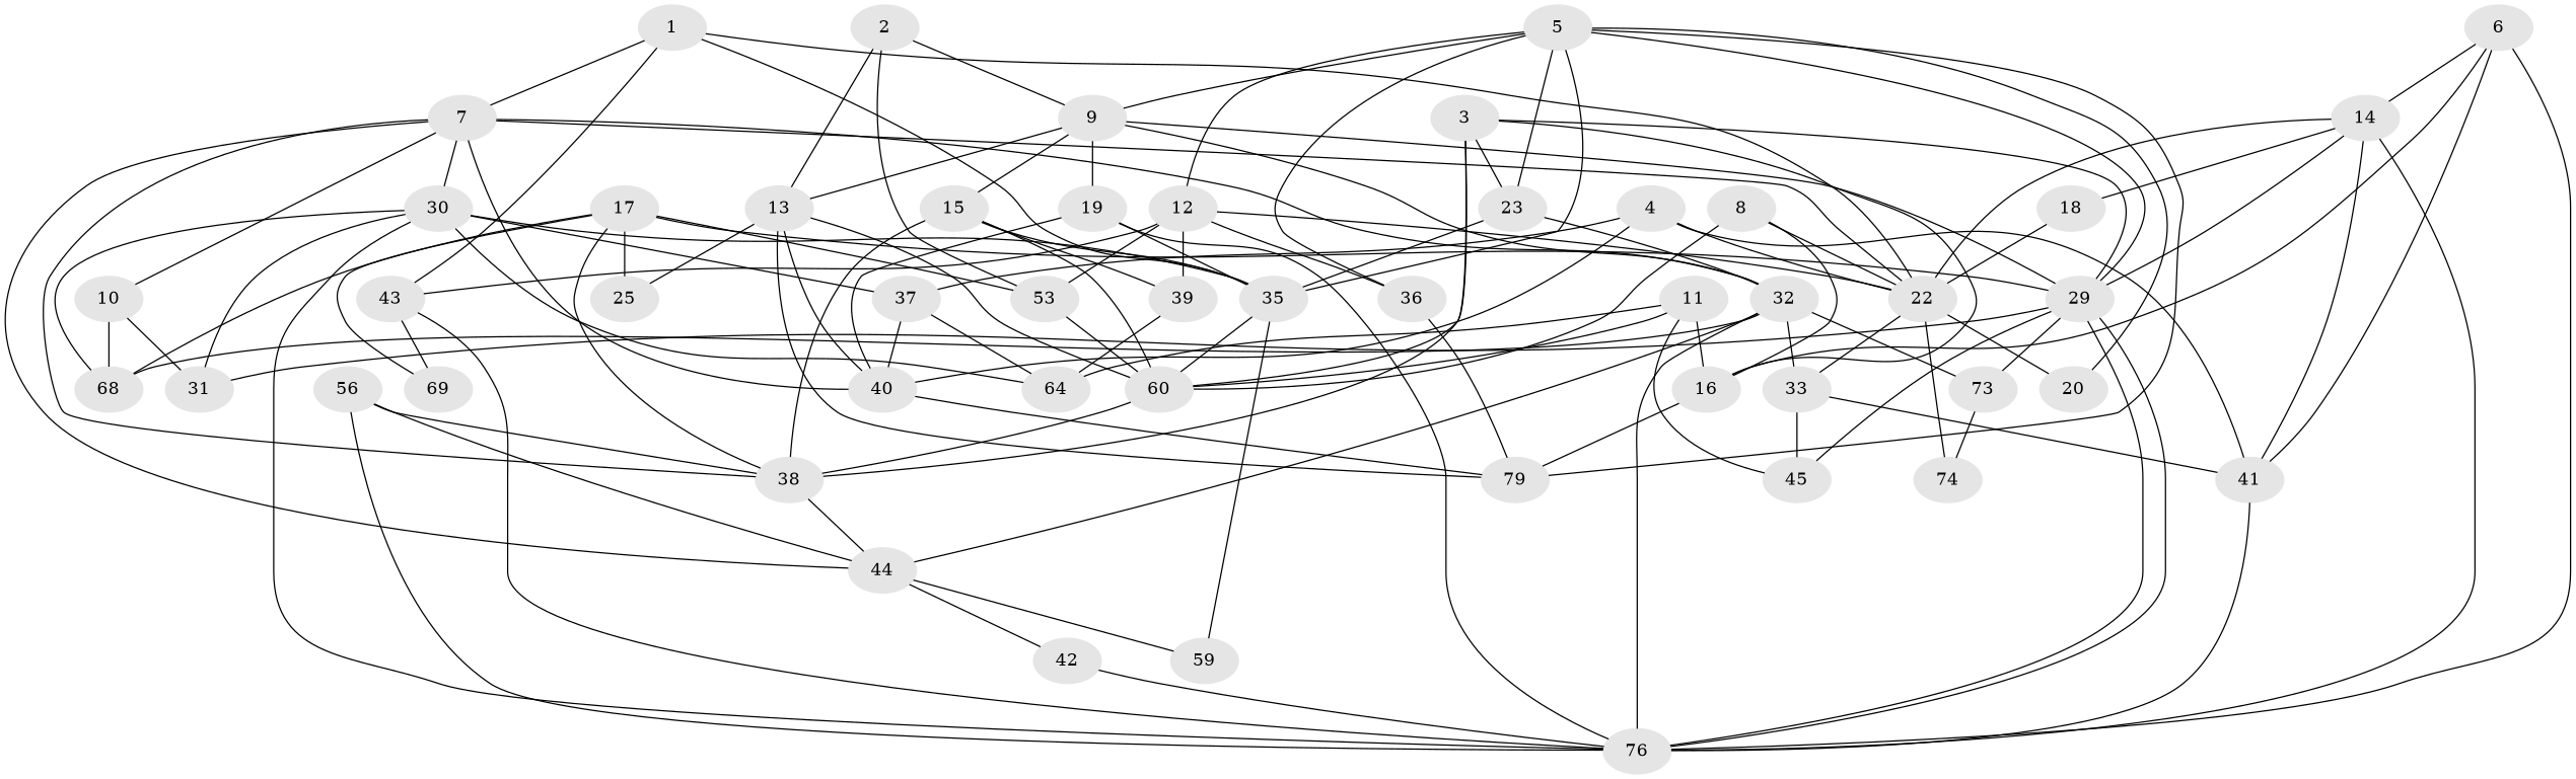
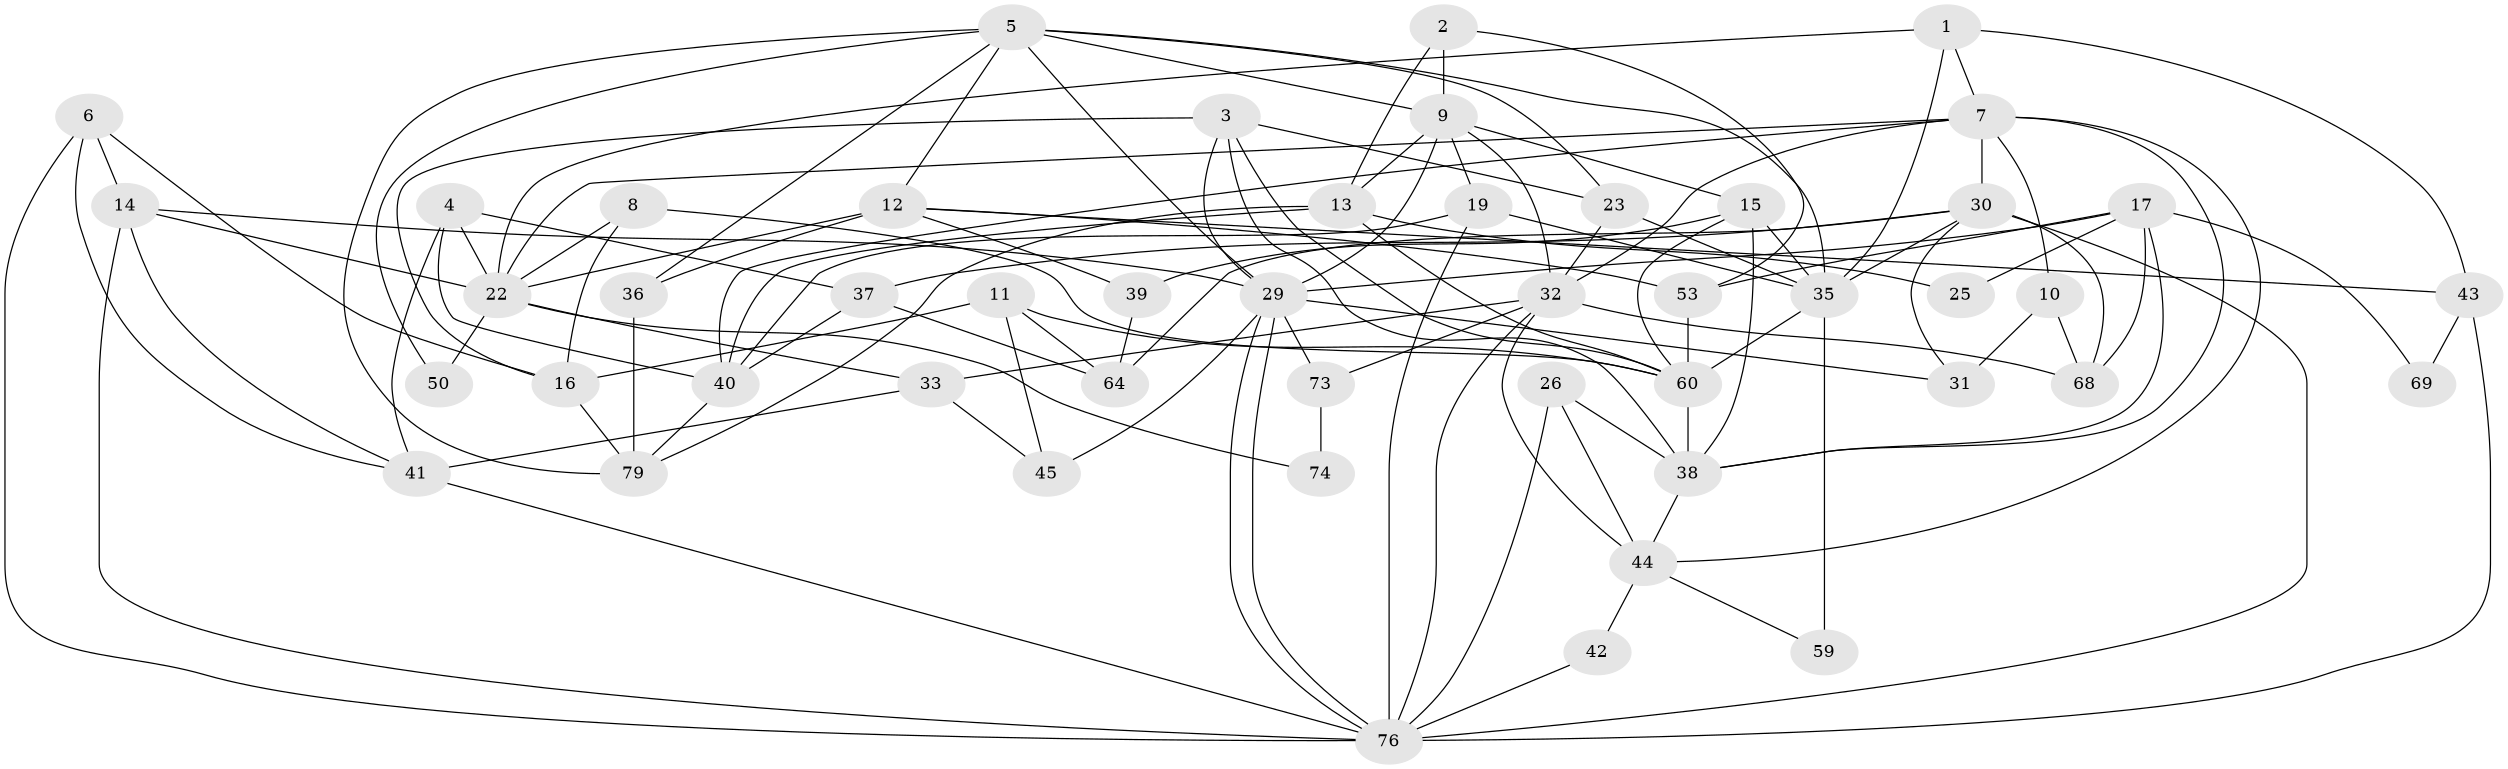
  graph {
    node [color=gray90 style=filled]
    7 [super="+77"]
    22 [super="+52"]
    40 [super="+66"]
    10 [super="+56"]
    30 [super="+57"]
    32 [super="+59"]
    38 [super="+62"]
    44 [super="+75"]
    1
    35 [super="+63"]
    43 [super="+47"]
-   50 [label=20]
+   50
    33 [super="+55"]
    74
    60 [super="+71"]
    n16 [label=59]
    69 [super="+70"]
    76 [super="+78"]
    9 [super="+24"]
    13 [super="+28"]
    29 [super="+34"]
    15
    19 [super="+65"]
    2
    53
    79
    25
    3 [super="+20"]
    16 [super="+61"]
    23 [super="+72"]
    31
    45 [super="+48"]
    73
    4
    37
    41
    64
    5 [super="+27"]
    12 [super="+42"]
    36
    39
    6 [super="+46"]
    14 [super="+58"]
-   18
    68
    n46 [label=42]
    8
    11 [super="+21"]
    17 [super="+67"]
-   26 [label=56]
+   26
    7 -- 22
    7 -- 40
    7 -- 10
    7 -- 30
    7 -- 32
    7 -- 38
    7 -- 44
    22 -- 50
    22 -- 33
    22 -- 74
    40 -- 79
    10 -- 31
    10 -- 68
    30 -- 35
    30 -- 76
    30 -- 31
    30 -- 37
    30 -- 64
    30 -- 68
    32 -- 44
    32 -- 33
    32 -- 76
    32 -- 73
    32 -- 68
    38 -- 44
    44 -- n16
    44 -- n46
    1 -- 7
    1 -- 22
    1 -- 35
    1 -- 43
    35 -- 60
    35 -- n16
    43 -- 69
    43 -- 76
    33 -- 45
    33 -- 41 [weight=2]
    60 -- 38
    9 -- 32
    9 -- 13
    9 -- 29
    9 -- 15
    9 -- 19
    13 -- 40
    13 -- 60
    13 -- 79
    13 -- 25
    29 -- 76
    29 -- 76
    29 -- 31
    29 -- 45
    29 -- 73
    15 -- 38
    15 -- 35
    15 -- 60
    15 -- 39
    19 -- 40
    19 -- 35
    19 -- 76
    2 -- 9
    2 -- 13
    2 -- 53
    53 -- 60
    3 -- 38
    3 -- 60
    3 -- 29
    3 -- 16
    3 -- 23
    16 -- 79
    23 -- 32
    23 -- 35
    73 -- 74
    4 -- 22
    4 -- 40
    4 -- 37
    4 -- 41
    37 -- 40
    37 -- 64
    41 -- 76
    5 -- 35
    5 -- 50
    5 -- 9
    5 -- 29
    5 -- 79
    5 -- 23
    5 -- 12
    5 -- 36
    12 -- 22
    12 -- 43 [weight=2]
    12 -- 53
    12 -- 36
    12 -- 39
    36 -- 79
    39 -- 64
    6 -- 76
    6 -- 16
    6 -- 41
    6 -- 14
    14 -- 22
    14 -- 76
    14 -- 29
    14 -- 41
-   14 -- 18
-   18 -- 22
    n46 -- 76
    8 -- 22
    8 -- 60
    8 -- 16
    11 -- 60
    11 -- 16 [weight=2]
    11 -- 45
    11 -- 64
    17 -- 38
    17 -- 69
    17 -- 29
    17 -- 53
    17 -- 25
    17 -- 68
    26 -- 38
    26 -- 44
    26 -- 76
  }
